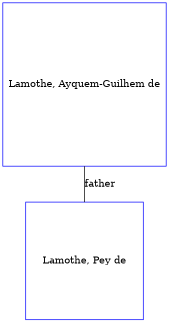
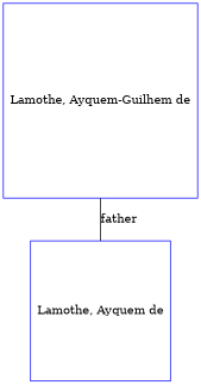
  digraph {
    node [color=blue regular=1 shape=box]
    n1 [label="Lamothe, Ayquem-Guilhem de"]
-   n2 [label="Lamothe, Pey de"]
+   n2 [label="Lamothe, Ayquem de"]
    n1 -> n2 [arrowsize=0.0 dir=none label=father]
  }
